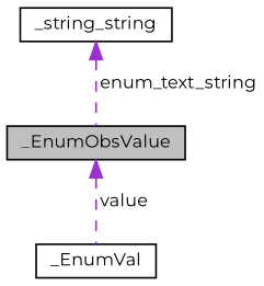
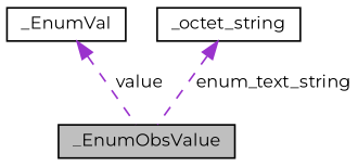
  digraph {
    fontname=Montserrat
    node [color=black fillcolor=white fontname=Montserrat fontsize=10 shape=record style=filled]
    edge [color=darkorchid3 dir=back fontname=Montserrat fontsize=10 labelfontname=Helvetica labelfontsize=10 style=dashed]
    n1 [fillcolor=grey75 fontcolor=black height=0.2 label=_EnumObsValue width=0.4]
    n2 [height=0.2 label=_EnumVal width=0.4]
-   n3 [height=0.2 label=_string_string width=0.4]
-   n1 -> n2 [label=" value"]
+   n3 [height=0.2 label=_octet_string width=0.4]
+   n2 -> n1 [label=" value"]
    n3 -> n1 [label=" enum_text_string"]
  }
